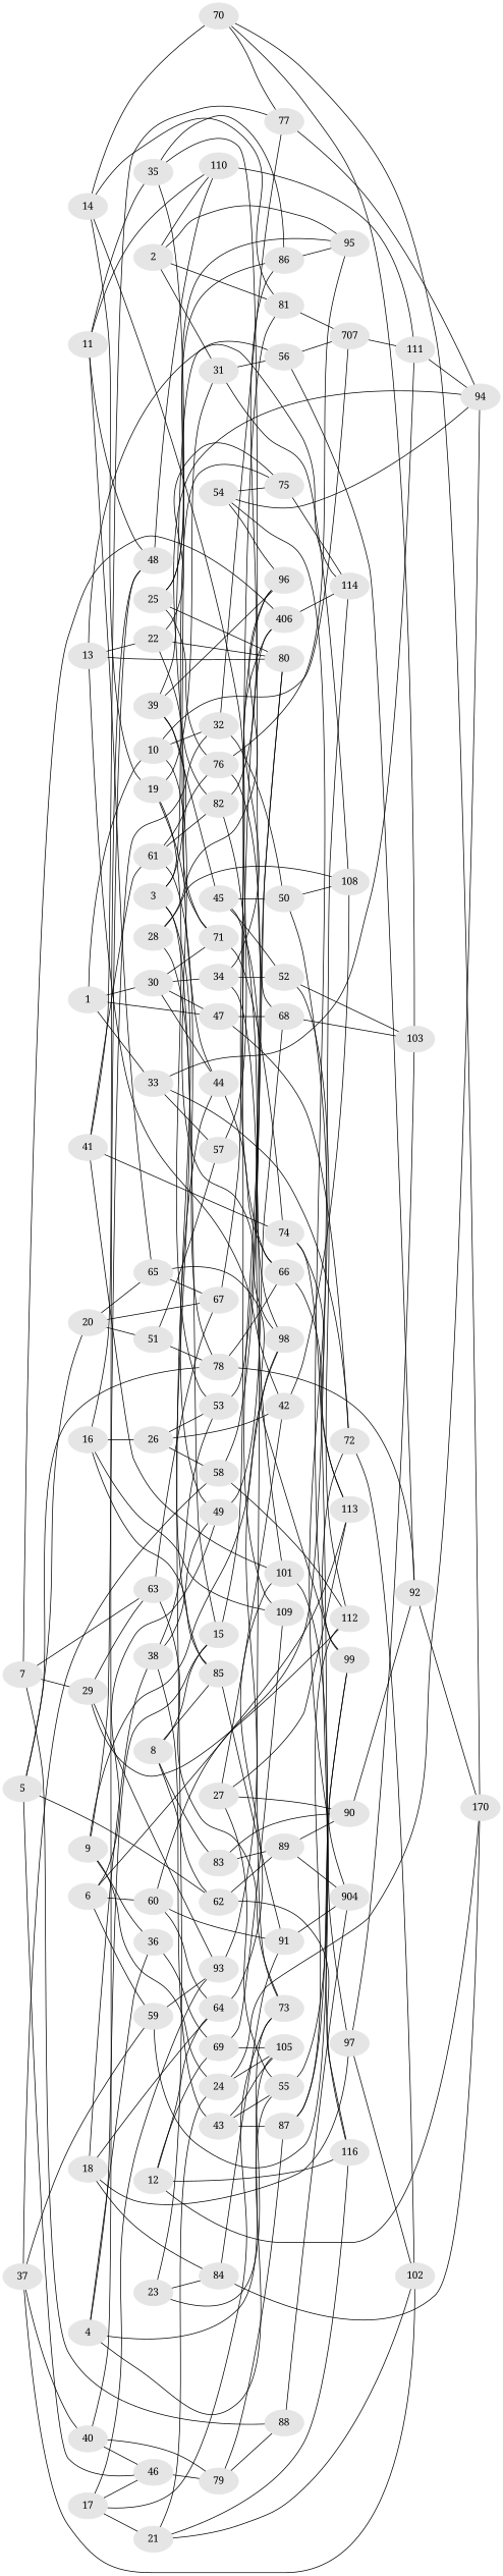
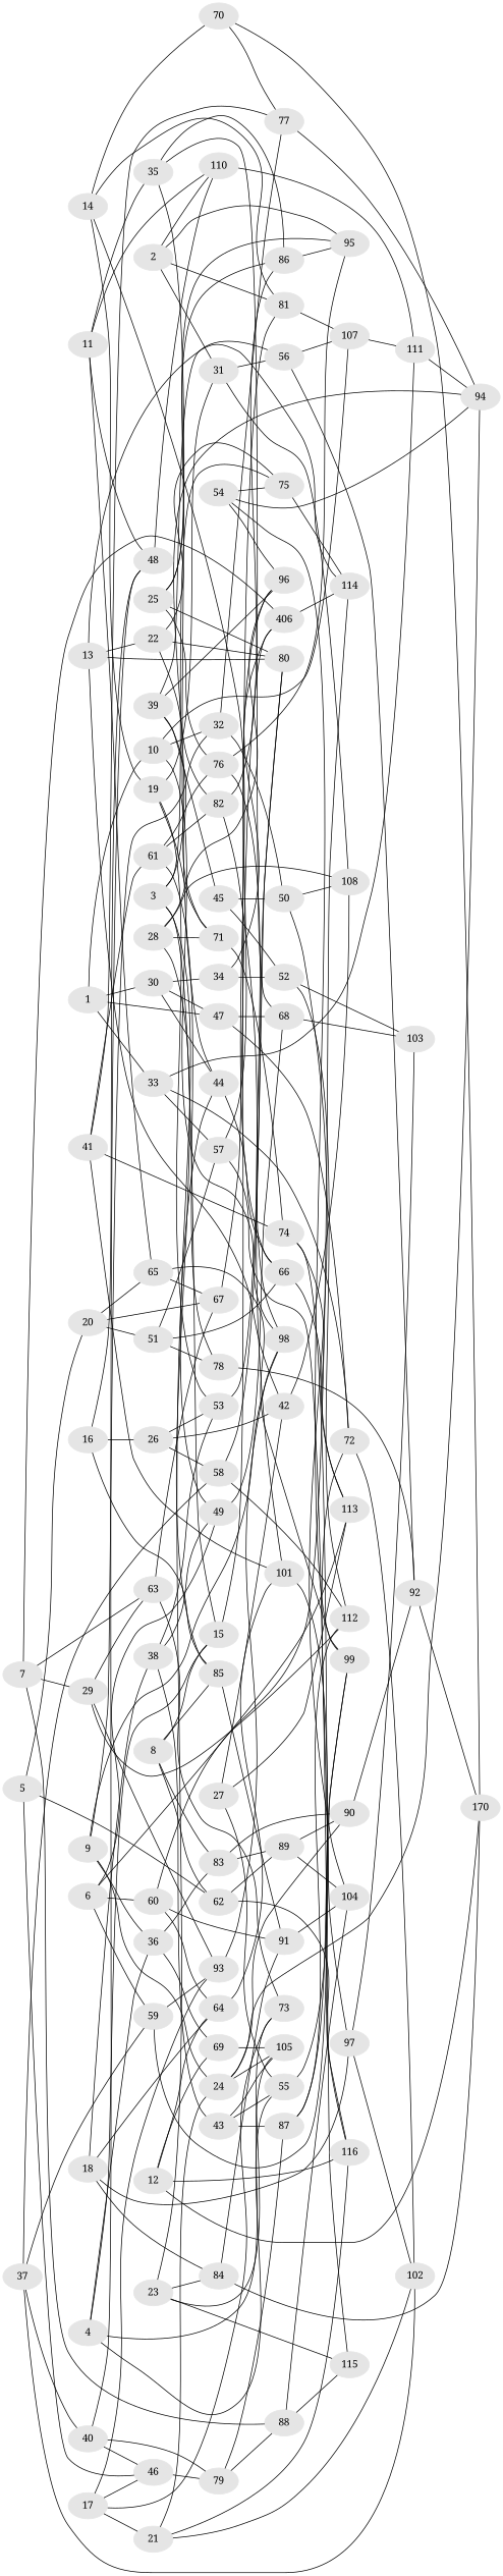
  graph {
    fontname="Noto Serif"
    rankdir=LR
    node [color=gray90 fontname="Noto Serif" style=filled]
    edge [fontname="Noto Serif"]
    1
    10
    30
    33
    47
    32
    98
-   107 [label=707]
+   107
    44
    34
    57
    72
    111
    68
    2
    31
    81
    95
    110
    108
    56
    3
    15
    49
    75
    94
    114
    4
    36
    55
    105
    83
    69
    5
    20
    46
    62
    78
    65
    51
    67
    79
    116
    89
    92
    6
    59
    60
    113
    93
    99
    64
    91
    7
    29
    63
    88
    n58 [label=406]
    112
    73
-   104 [label=904]
+   115
+   104
    8
    85
    90
    9
    24
    50
    77
    11
    35
    48
    86
    12
    n75 [label=170]
    101
-   109
    13
    22
    42
    80
    82
    14
    19
    66
    70
    53
    71
    103
    16
    26
    58
    17
    21
    102
    18
    38
    84
    97
    43
    74
    23
    25
    76
    27
    28
    96
    52
    37
    40
    87
    39
    45
    41
    61
    54
    1 -- 10
    1 -- 30
    1 -- 33
    1 -- 47
    10 -- 32
    10 -- 98
    10 -- 107
    30 -- 47
    30 -- 44
    30 -- 34
    33 -- 57
    33 -- 72
    33 -- 111
    47 -- 72
    47 -- 68
    32 -- 50
    32 -- 77
    107 -- 111
    44 -- 66
    34 -- n58
-   34 -- 73
    34 -- 52
+   57 -- 115
    57 -- 96
    72 -- 102
    111 -- 94
    68 -- 103
    2 -- 31
    2 -- 81
    2 -- 95
    2 -- 110
    31 -- 108
    31 -- 56
    81 -- 107
    110 -- 111
    56 -- 107
    56 -- 92
    3 -- 15
    3 -- 49
    3 -- 75
    3 -- 94
    15 -- 81
    49 -- 68
    75 -- 114
    4 -- 15
    4 -- 36
    4 -- 55
    4 -- 105
+   36 -- 83
    36 -- 69
    55 -- 72
    83 -- 89
    83 -- 90
    69 -- 105
-   69 -- 109
    5 -- 20
    5 -- 46
    5 -- 62
-   5 -- 78
    20 -- 65
    20 -- 51
    20 -- 67
    46 -- 79
    62 -- 116
    62 -- 89
    78 -- 92
    65 -- 67
    65 -- 99
    51 -- 57
    51 -- 78
-   78 -- 66
+   51 -- 66
    67 -- n58
    79 -- 88
    79 -- 87
    89 -- 104
    89 -- 90
    92 -- n75
    6 -- 49
    6 -- 59
    6 -- 60
    6 -- 113
    59 -- 93
    59 -- 99
    60 -- 114
    60 -- 64
    60 -- 91
    93 -- 98
    64 -- 101
    91 -- 104
    7 -- 29
    7 -- 63
    7 -- 88
    7 -- n58
    29 -- 93
    29 -- 63
    29 -- 112
    63 -- 67
    63 -- 73
+   88 -- 115
    88 -- 104
    n58 -- 114
    8 -- 15
    8 -- 83
    8 -- 62
    8 -- 85
    85 -- 91
    90 -- 92
    9 -- 32
    9 -- 98
    9 -- 36
    9 -- 24
    24 -- 94
    24 -- 105
    50 -- 108
    50 -- 104
    77 -- 94
    11 -- 110
    11 -- 65
    11 -- 35
    11 -- 48
    35 -- 44
    35 -- 68
    35 -- 86
    48 -- 110
    86 -- 95
    12 -- 69
    12 -- 116
    12 -- 64
    12 -- n75
    101 -- 116
    13 -- 114
    13 -- 22
    13 -- 42
    13 -- 80
    22 -- 75
    22 -- 80
    22 -- 82
    42 -- 108
    82 -- 86
    82 -- 101
    14 -- 81
    14 -- 19
    14 -- 66
    14 -- 70
    19 -- 31
    19 -- 53
    19 -- 71
    66 -- 113
    70 -- 77
    70 -- n75
-   70 -- 103
    53 -- 80
    71 -- 74
    16 -- 85
    16 -- 48
-   16 -- 109
    16 -- 26
    26 -- 42
    26 -- 53
    26 -- 58
    58 -- 112
    58 -- 80
    17 -- 46
    17 -- 93
    17 -- 73
    17 -- 21
    21 -- 116
    21 -- 24
    21 -- 102
    18 -- 64
    18 -- 38
    18 -- 84
    18 -- 97
    38 -- 49
    38 -- 53
    38 -- 43
    84 -- 91
    84 -- n75
    97 -- 103
    97 -- 102
    43 -- 55
    43 -- 105
    43 -- 87
    74 -- 113
    74 -- 97
    23 -- 44
    23 -- 73
+   23 -- 115
    23 -- 84
    25 -- 95
    25 -- 86
    25 -- 80
    25 -- 76
    76 -- 98
    76 -- 95
    27 -- 55
    27 -- 113
-   27 -- 90
+   24 -- 90
    27 -- 42
    28 -- 108
    28 -- 85
-   30 -- 71
+   28 -- 71
    28 -- 96
    52 -- 112
    52 -- 103
    37 -- 59
    37 -- 58
    37 -- 102
    37 -- 40
    40 -- 46
    40 -- 79
    40 -- 48
    87 -- 99
    87 -- 112
    39 -- 56
    39 -- 71
    39 -- 96
    39 -- 45
    45 -- 50
-   45 -- 109
    45 -- 52
    41 -- 77
    41 -- 101
    41 -- 74
    41 -- 61
    61 -- 78
    61 -- 82
    61 -- 76
    54 -- 75
    54 -- 94
    54 -- 99
    54 -- 96
  }
